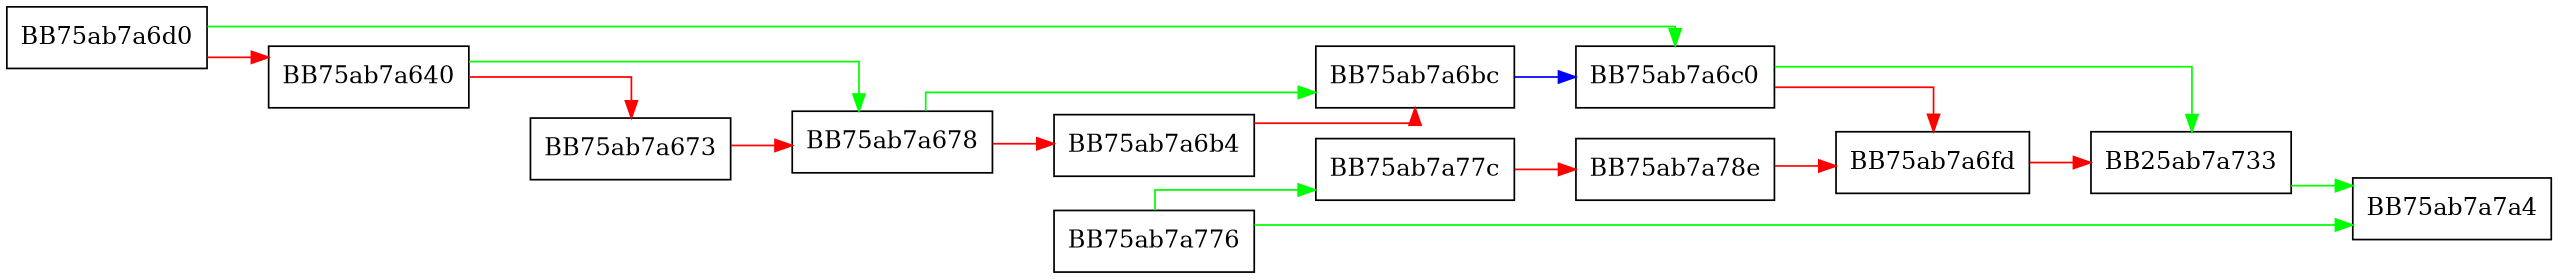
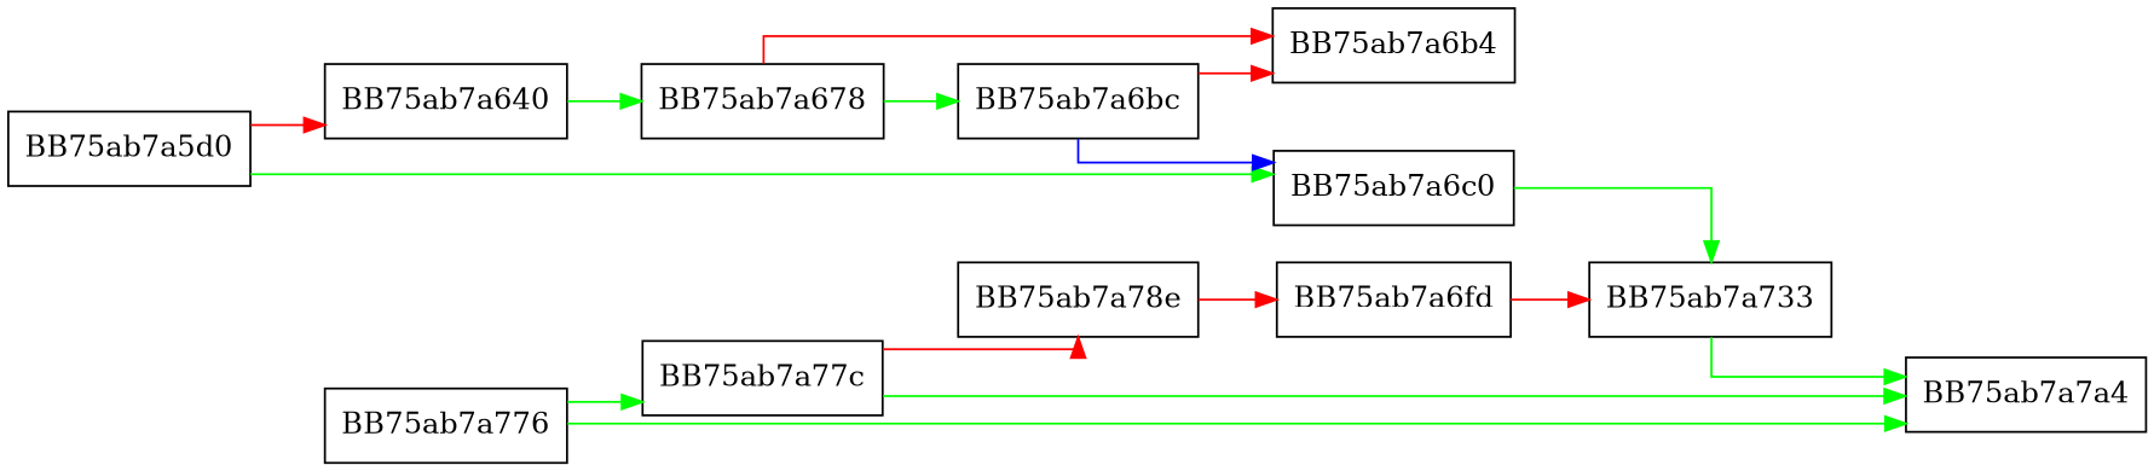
  digraph {
    rankdir=LR
    splines=ortho
    node [shape=box]
    edge [color=red]
-   BB75ab7a5d0 [label=BB75ab7a6d0]
+   BB75ab7a5d0
    BB75ab7a6c0
    BB75ab7a640
-   BB75ab7a733 [label=BB25ab7a733]
+   BB75ab7a733
    BB75ab7a6fd
    BB75ab7a678
-   BB75ab7a673
    BB75ab7a7a4
    BB75ab7a6bc
    BB75ab7a6b4
    BB75ab7a776
    BB75ab7a77c
    BB75ab7a78e
    BB75ab7a5d0 -> BB75ab7a6c0 [color=green]
    BB75ab7a5d0 -> BB75ab7a640
    BB75ab7a6c0 -> BB75ab7a733 [color=green]
-   BB75ab7a6c0 -> BB75ab7a6fd
    BB75ab7a640 -> BB75ab7a678 [color=green]
-   BB75ab7a640 -> BB75ab7a673
    BB75ab7a733 -> BB75ab7a7a4 [color=green]
    BB75ab7a6fd -> BB75ab7a733
    BB75ab7a678 -> BB75ab7a6bc [color=green]
    BB75ab7a678 -> BB75ab7a6b4
-   BB75ab7a673 -> BB75ab7a678
    BB75ab7a6bc -> BB75ab7a6c0 [color=blue]
-   BB75ab7a6b4 -> BB75ab7a6bc
+   BB75ab7a6bc -> BB75ab7a6b4
    BB75ab7a776 -> BB75ab7a7a4 [color=green]
    BB75ab7a776 -> BB75ab7a77c [color=green]
+   BB75ab7a77c -> BB75ab7a7a4 [color=green]
    BB75ab7a77c -> BB75ab7a78e
    BB75ab7a78e -> BB75ab7a6fd
  }
